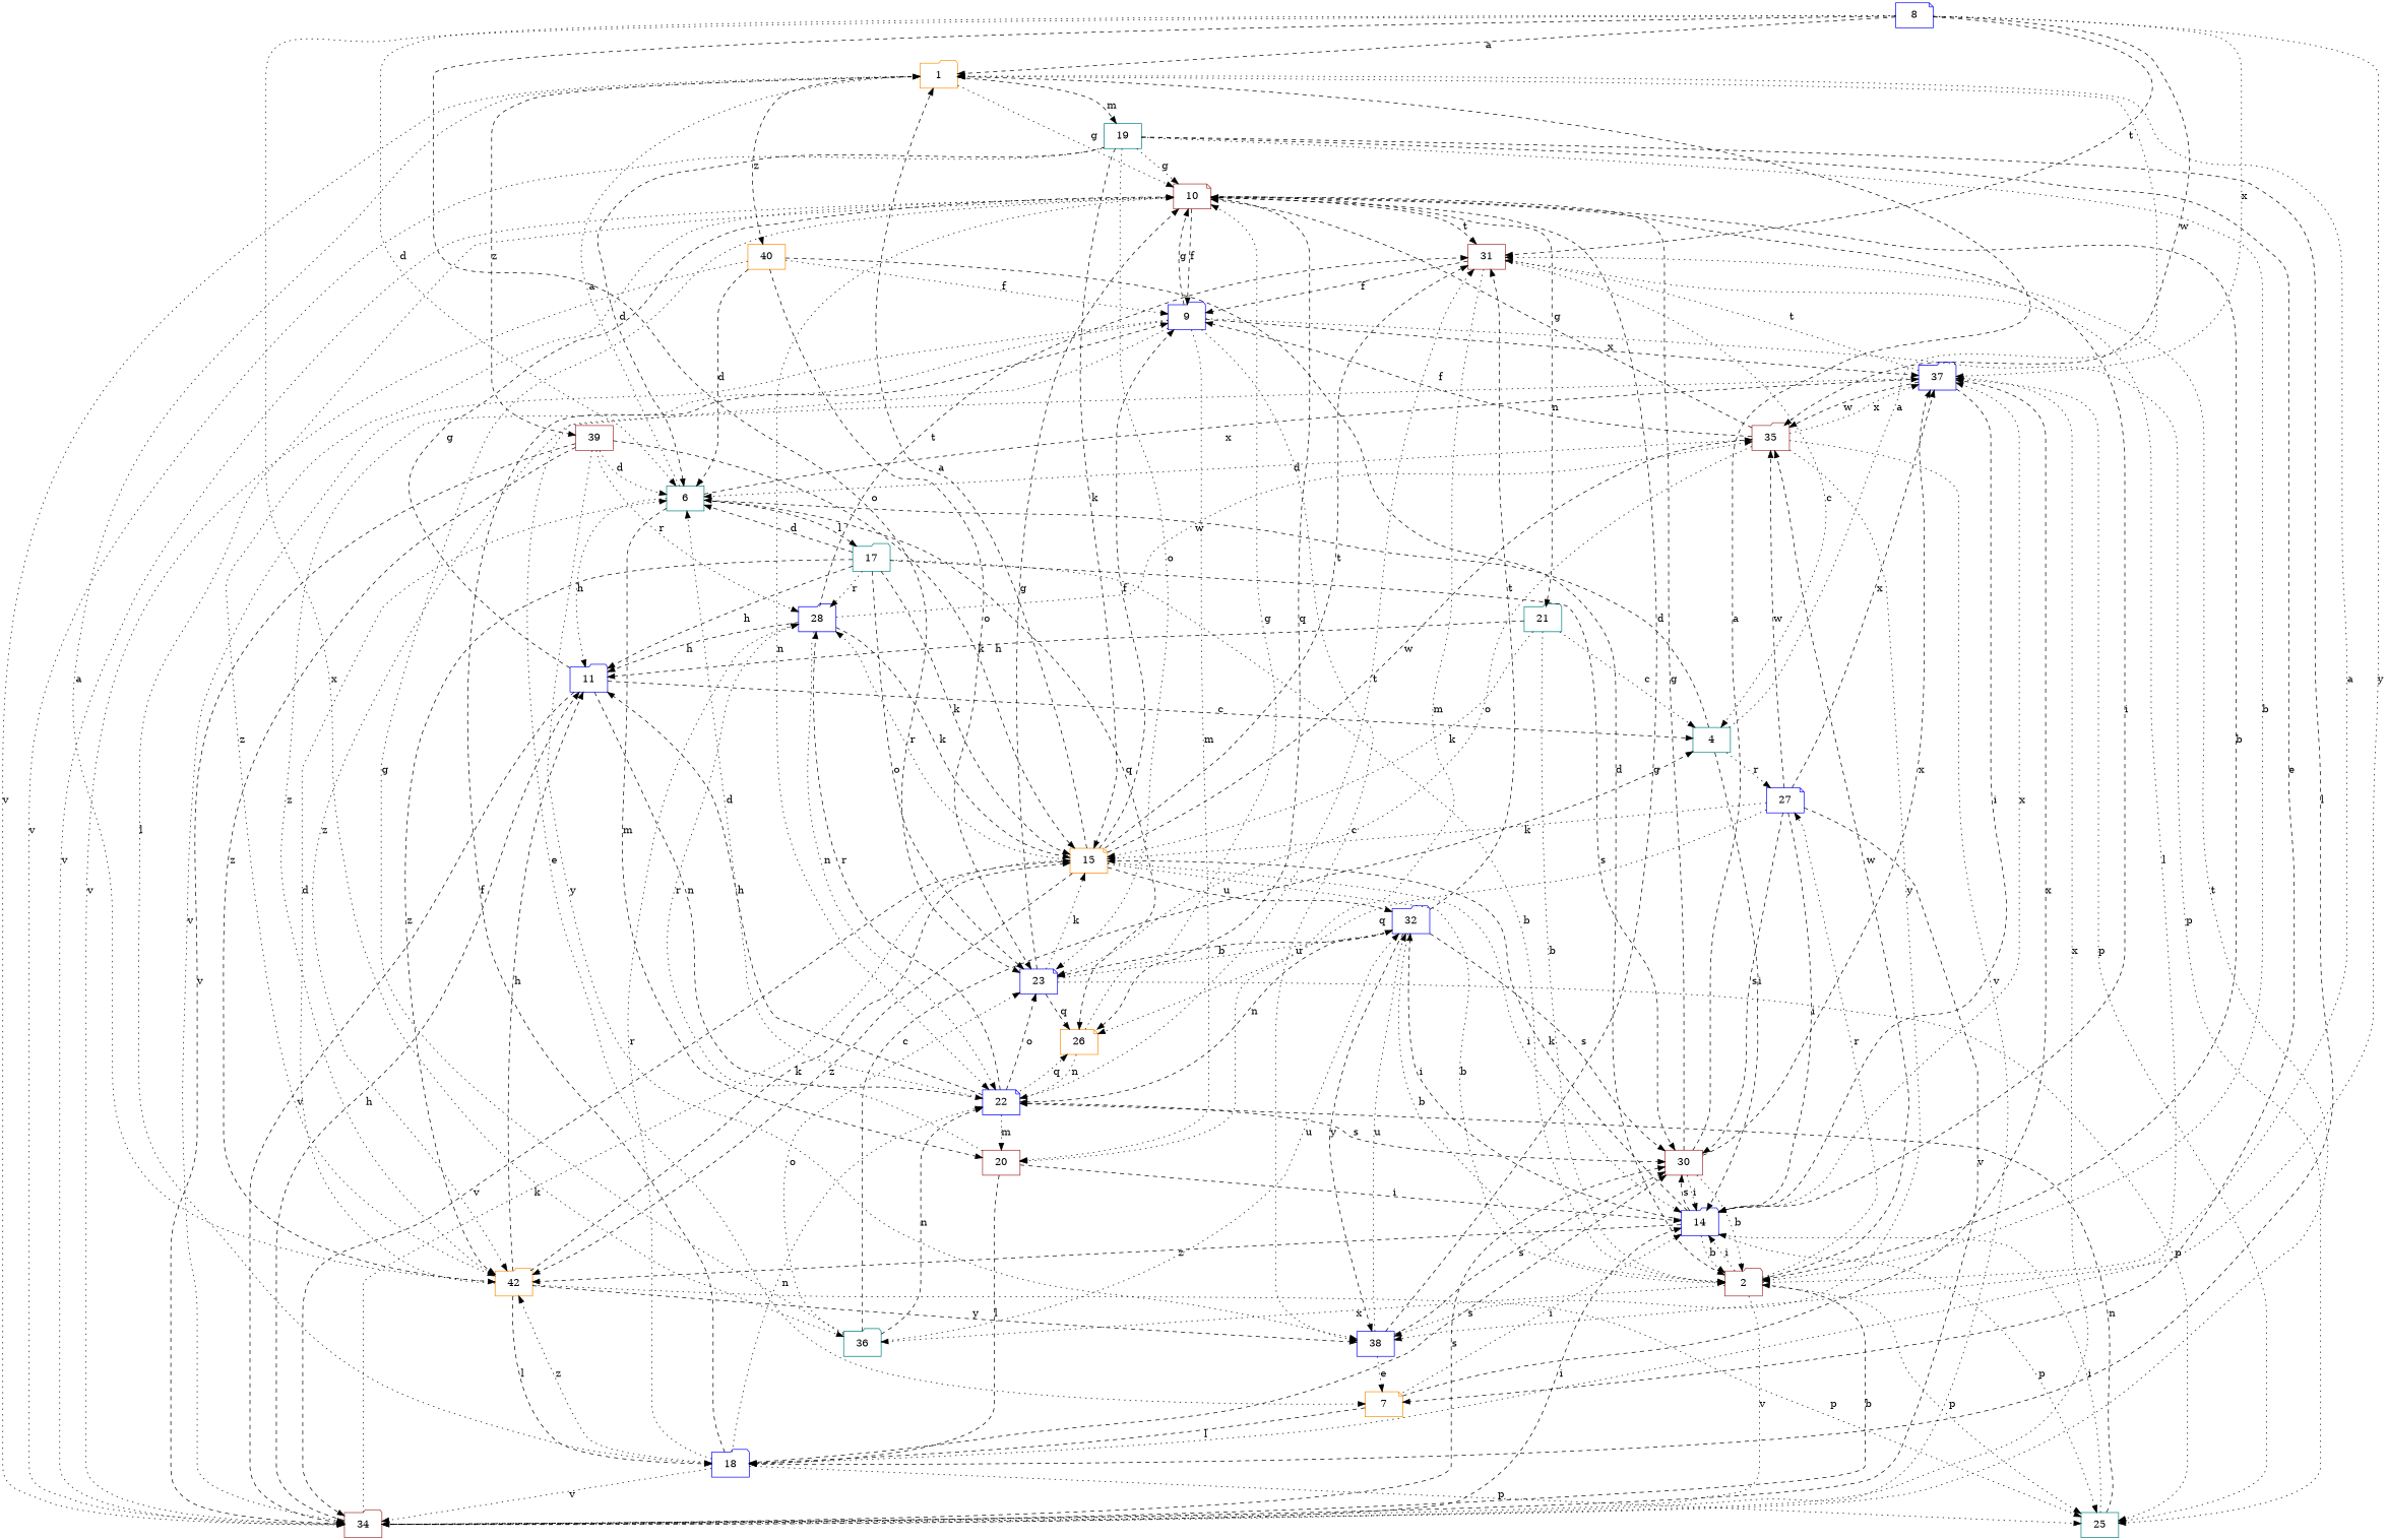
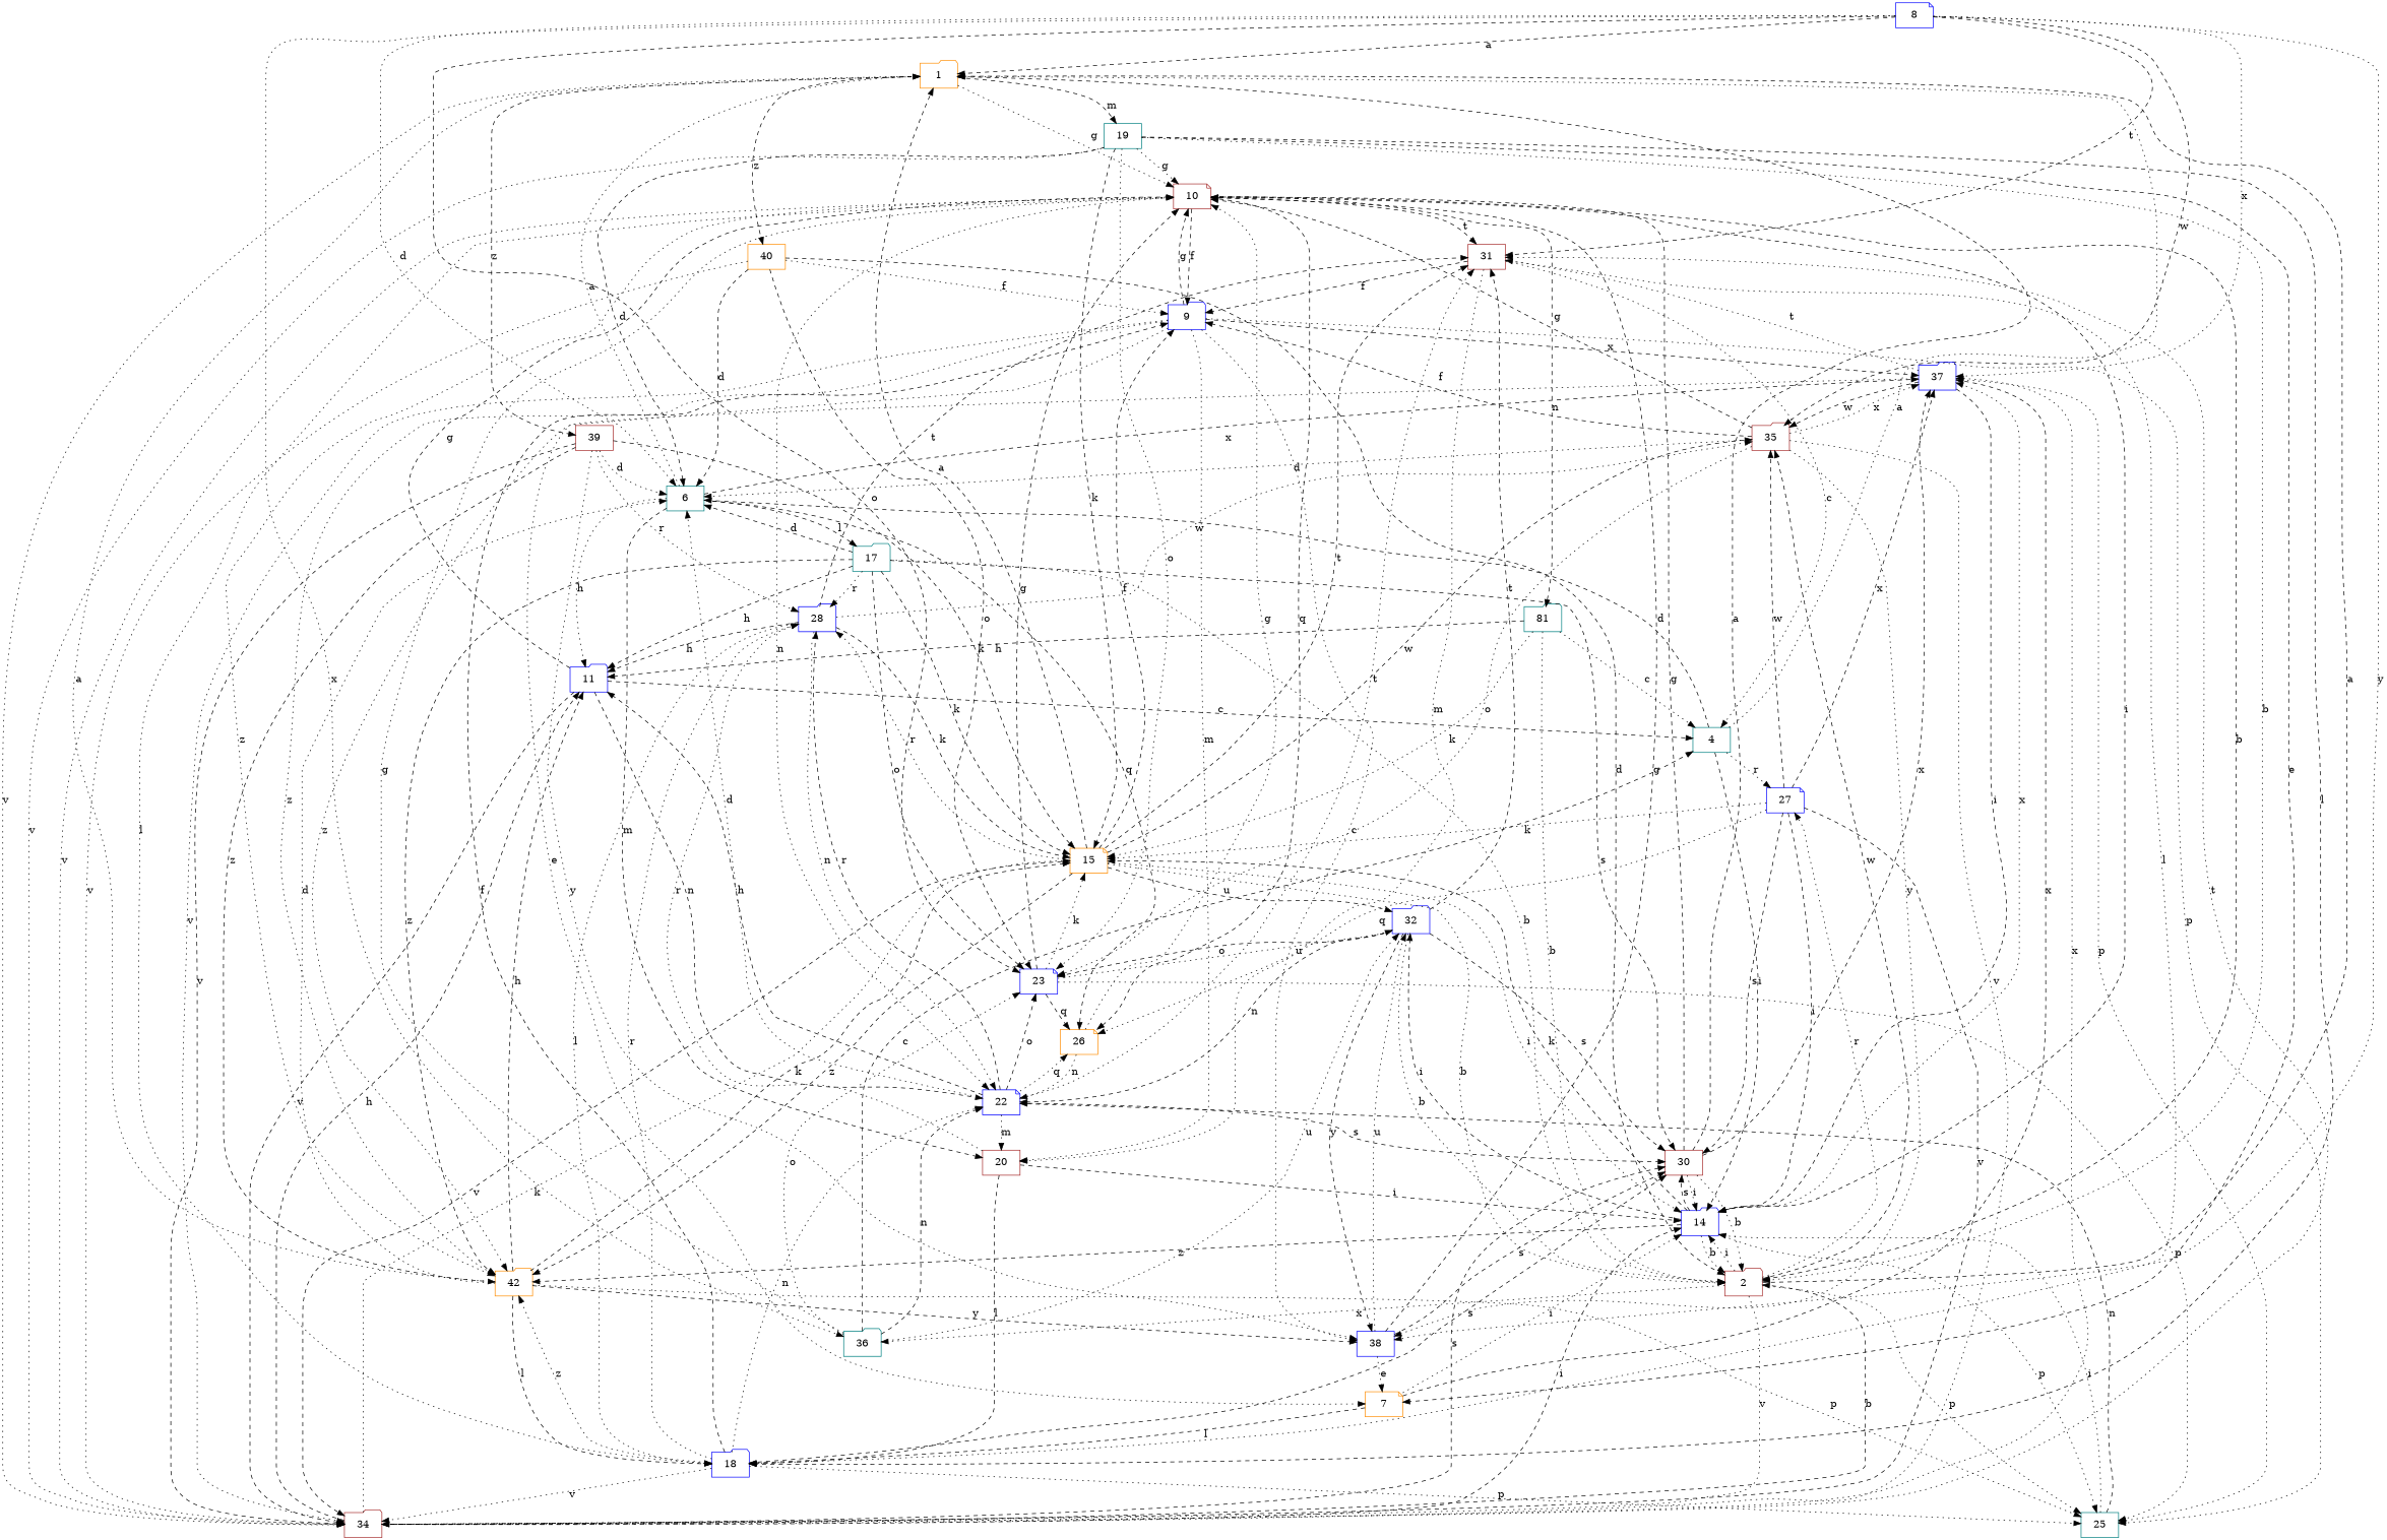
  strict digraph {
    node [color=blue shape=folder]
    edge [style=dashed]
    n1 [label=8 shape=note]
    1 [color=darkorange]
    35 [color=brown]
    36 [color=teal]
    6 [color=teal shape=box]
    23 [shape=note]
    31 [color=brown shape=box]
    37
    38 [shape=box]
    10 [color=brown shape=note]
    9
    34 [color=brown]
    25 [color=teal shape=box]
    20 [color=brown shape=box]
    7 [color=darkorange shape=note]
    42 [color=darkorange]
    30 [color=brown shape=box]
    2 [color=brown]
    14
    19 [color=teal shape=box]
    39 [color=brown shape=box]
    40 [color=darkorange shape=box]
    26 [color=darkorange shape=note]
    18
-   21 [color=teal]
+   21 [color=teal label=81]
    22 [shape=note]
    15 [color=darkorange shape=note]
    11
    28
    27 [shape=note]
    32
    4 [color=teal shape=box]
    17 [color=teal]
    n1 -> 1 [label=a]
    n1 -> 35 [label=w]
    n1 -> 36 [label=x style=dotted]
    n1 -> 6 [label=d style=dotted]
    n1 -> 23 [label=o]
    n1 -> 31 [label=t]
    n1 -> 37 [label=x style=dotted]
    n1 -> 38 [label=y style=dotted]
    1 -> 10 [label=g style=dotted]
    1 -> 34 [label=v style=dotted]
    1 -> 19 [label=m]
    1 -> 39 [label=z]
    1 -> 40 [label=z]
    35 -> 6 [label=d style=dotted]
    35 -> 23 [label=o style=dotted]
    35 -> 37 [label=x style=dotted]
    35 -> 38 [label=y style=dotted]
    35 -> 10 [label=g]
    35 -> 9 [label=f]
    35 -> 34 [label=v style=dotted]
    36 -> 23 [label=o style=dotted]
    36 -> 10 [label=g style=dotted]
    36 -> 22 [label=n]
    36 -> 32 [label=u style=dotted]
    36 -> 4 [label=c]
    6 -> 1 [label=a style=dotted]
    6 -> 37 [label=x]
    6 -> 20 [label=m]
    6 -> 26 [label=q]
    6 -> 11 [label=h style=dotted]
    6 -> 17 [label=l]
    23 -> 10 [label=g]
    23 -> 25 [label=p style=dotted]
    23 -> 26 [label=q]
    23 -> 15 [label=k style=dotted]
    23 -> 32 [label=u style=dotted]
    31 -> 9 [label=f]
    31 -> 20 [label=m style=dotted]
    31 -> 18 [label=l style=dotted]
    31 -> 4 [label=c style=dotted]
    37 -> 35 [label=w]
    37 -> 31 [label=t style=dotted]
    37 -> 25 [label=p style=dotted]
    37 -> 42 [label=z style=dotted]
    37 -> 14 [label=i]
    38 -> 10 [label=g]
    38 -> 7 [label=e style=dotted]
    38 -> 30 [label=s]
    38 -> 32 [label=u style=dotted]
    10 -> 31 [label=t]
    10 -> 9 [label=f]
    10 -> 34 [label=v style=dotted]
    10 -> 42 [label=z style=dotted]
    10 -> 2 [label=b]
    10 -> 14 [label=i]
    10 -> 26 [label=q]
    10 -> 18 [label=l style=dotted]
    10 -> 21 [label=n]
    10 -> 22 [label=n style=dotted]
    9 -> 37 [label=x]
    9 -> 38 [label=c style=dotted]
    9 -> 10 [label=g]
    9 -> 34 [label=v style=dotted]
    9 -> 25 [label=p style=dotted]
    9 -> 20 [label=m style=dotted]
    9 -> 7 [label=e style=dotted]
    9 -> 42 [label=z style=dotted]
    34 -> 31 [label=t style=dotted]
    34 -> 37 [label=x style=dotted]
    34 -> 30 [label=s]
    34 -> 2 [label=b]
    34 -> 14 [label=i]
    34 -> 15 [label=k style=dotted]
    34 -> 11 [label=h]
    25 -> 14 [label=i style=dotted]
    25 -> 22 [label=n]
    20 -> 14 [label=i]
    20 -> 18 [label=l]
    20 -> 28 [label=r style=dotted]
    7 -> 37 [label=x]
    7 -> 14 [label=i style=dotted]
    7 -> 18 [label=l]
    42 -> 1 [label=a style=dotted]
    42 -> 6 [label=d style=dotted]
    42 -> 38 [label=y]
    42 -> 25 [label=p style=dotted]
    42 -> 18 [label=l]
    42 -> 15 [label=k]
    42 -> 11 [label=h]
    30 -> 1 [label=a]
    30 -> 37 [label=x]
    30 -> 10 [label=g]
    30 -> 2 [label=b style=dotted]
    30 -> 14 [label=i style=dotted]
-   2 -> 1 [label=a style=dotted]
+   2 -> 1 [label=a]
    2 -> 35 [label=w]
    2 -> 36 [label=x style=dotted]
    2 -> 34 [label=v style=dotted]
    2 -> 25 [label=p style=dotted]
    2 -> 14 [label=i style=dotted]
    2 -> 27 [label=r style=dotted]
    14 -> 37 [label=x style=dotted]
    14 -> 25 [label=p style=dotted]
    14 -> 42 [label=z]
    14 -> 30 [label=s]
    14 -> 2 [label=b style=dotted]
    14 -> 15 [label=k]
    14 -> 32 [label=i]
    19 -> 6 [label=d]
    19 -> 23 [label=o style=dotted]
    19 -> 10 [label=g style=dotted]
    19 -> 34 [label=v style=dotted]
    19 -> 7 [label=e]
    19 -> 2 [label=b style=dotted]
    19 -> 18 [label=l]
    19 -> 15 [label=k]
    39 -> 6 [label=d style=dotted]
    39 -> 38 [label=y style=dotted]
    39 -> 34 [label=v]
    39 -> 42 [label=z]
    39 -> 15 [label=k]
    39 -> 28 [label=r style=dotted]
    40 -> 6 [label=d]
    40 -> 23 [label=o]
    40 -> 9 [label=f style=dotted]
    40 -> 34 [label=v style=dotted]
    40 -> 2 [label=d]
    26 -> 10 [label=g style=dotted]
    26 -> 22 [label=n style=dotted]
    18 -> 9 [label=f]
    18 -> 34 [label=v style=dotted]
    18 -> 25 [label=p style=dotted]
    18 -> 42 [label=z style=dotted]
    18 -> 30 [label=s]
    18 -> 22 [label=n style=dotted]
    18 -> 28 [label=r style=dotted]
    21 -> 2 [label=b style=dotted]
    21 -> 15 [label=k style=dotted]
    21 -> 11 [label=h]
    21 -> 4 [label=c style=dotted]
    22 -> 6 [label=d style=dotted]
    22 -> 23 [label=o]
    22 -> 31 [label=t style=dotted]
    22 -> 20 [label=m style=dotted]
    22 -> 30 [label=s]
    22 -> 26 [label=q style=dotted]
    22 -> 11 [label=h]
    22 -> 28 [label=r]
    15 -> 1 [label=a]
    15 -> 35 [label=w]
    15 -> 31 [label=t]
    15 -> 9 [label=f]
    15 -> 34 [label=v]
    15 -> 42 [label=z]
    15 -> 2 [label=b style=dotted]
    15 -> 14 [label=i style=dotted]
    15 -> 28 [label=r style=dotted]
    15 -> 32 [label=u]
    11 -> 10 [label=g]
    11 -> 34 [label=v]
    11 -> 22 [label=n]
    11 -> 4 [label=c]
    28 -> 35 [label=w style=dotted]
    28 -> 31 [label=t]
+   28 -> 18 [label=l style=dotted]
    28 -> 22 [label=n style=dotted]
    28 -> 15 [label=k]
    28 -> 11 [label=h]
    27 -> 35 [label=w]
    27 -> 37 [label=x]
    27 -> 34 [label=v]
    27 -> 30 [label=s]
    27 -> 14 [label=i]
    27 -> 26 [label=q style=dotted]
    27 -> 15 [label=k style=dotted]
-   32 -> 23 [label=b]
+   32 -> 23 [label=o]
    32 -> 31 [label=t]
    32 -> 38 [label=y]
    32 -> 30 [label=s]
    32 -> 2 [label=b style=dotted]
    32 -> 22 [label=n]
    4 -> 1 [label=a style=dotted]
    4 -> 6 [label=d]
    4 -> 14 [label=i]
    4 -> 27 [label=r style=dotted]
    17 -> 6 [label=d]
    17 -> 23 [label=o]
    17 -> 42 [label=z]
    17 -> 30 [label=s]
    17 -> 2 [label=b style=dotted]
    17 -> 15 [label=k]
    17 -> 11 [label=h]
    17 -> 28 [label=r style=dotted]
  }
